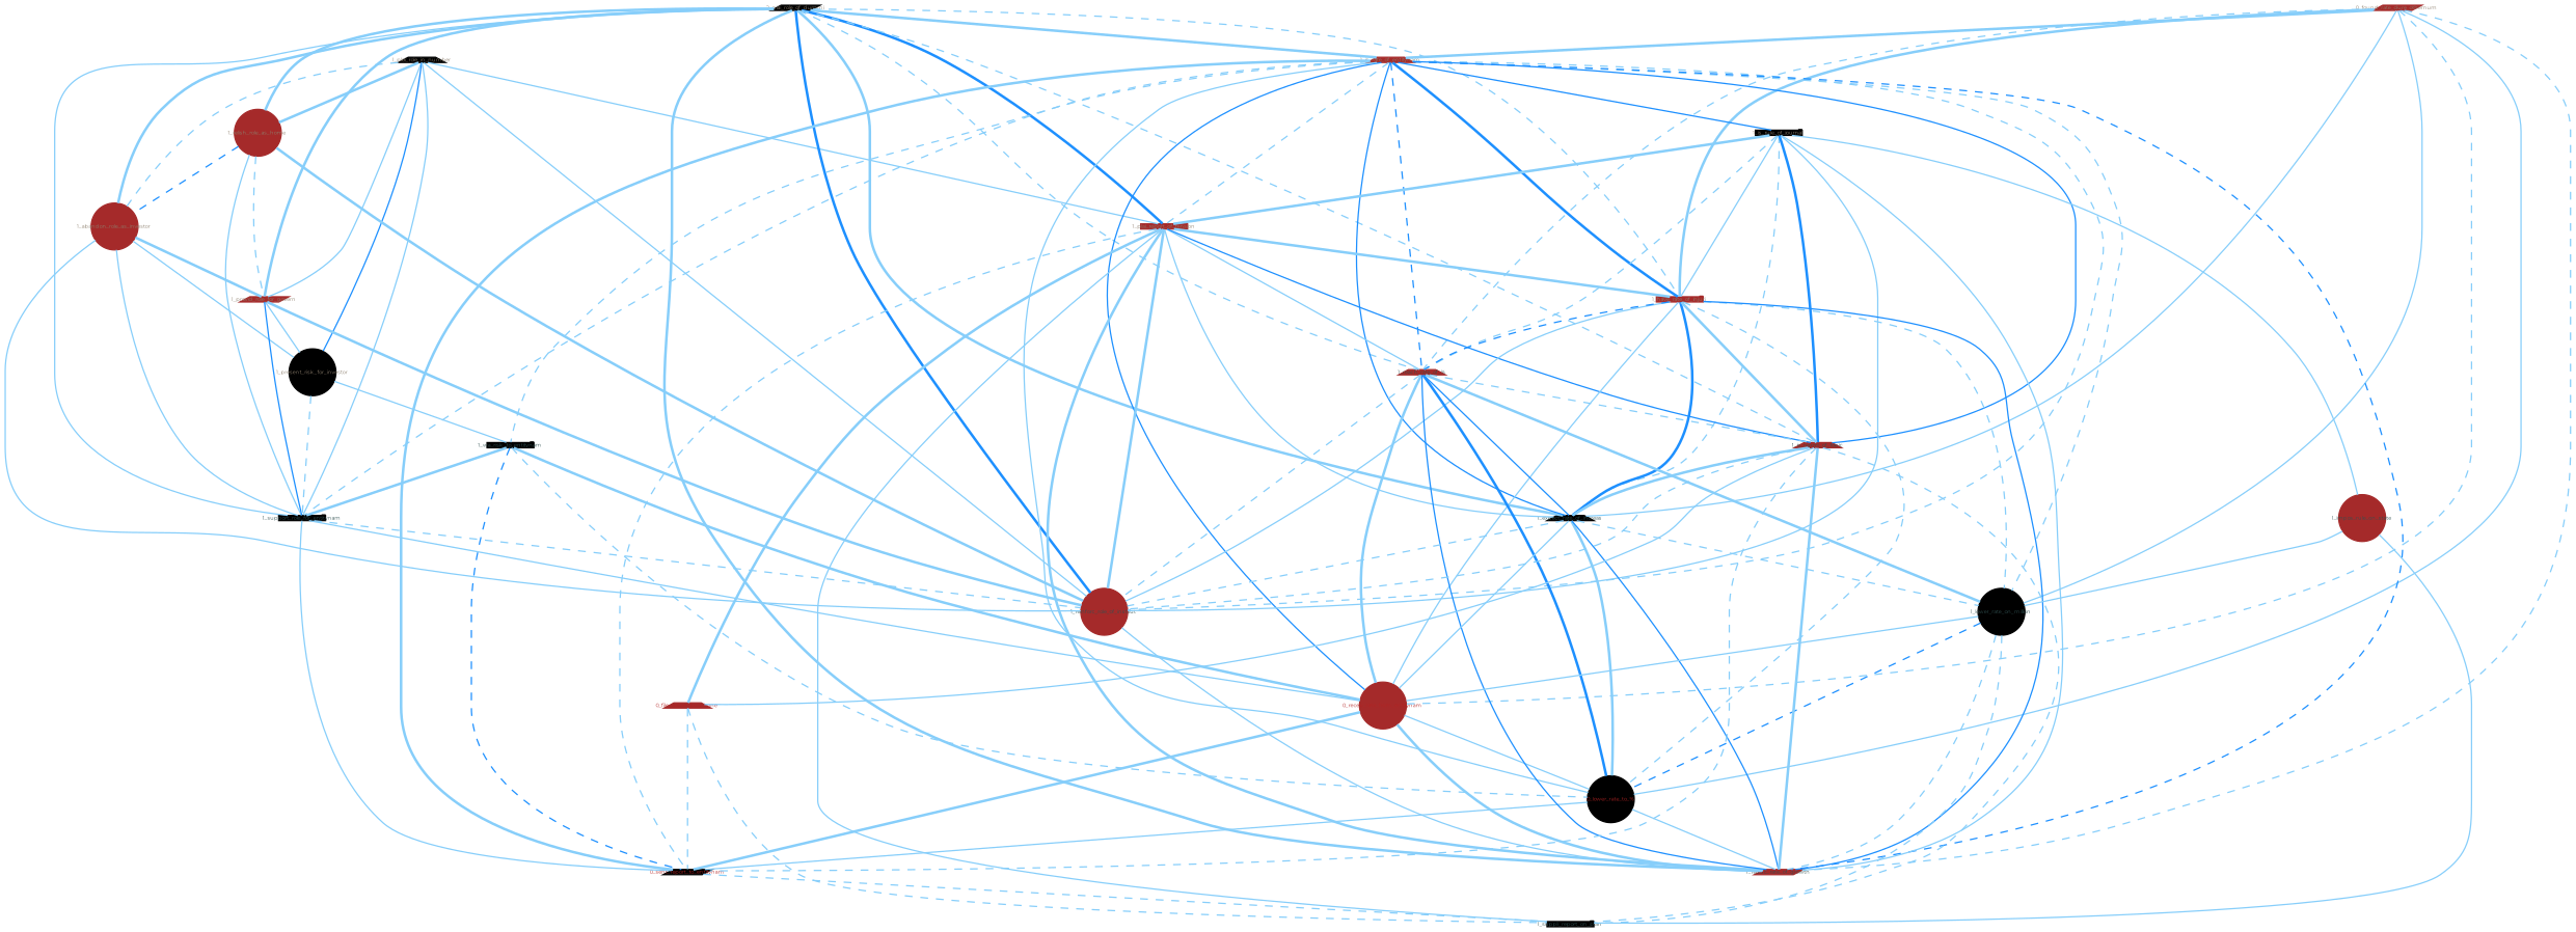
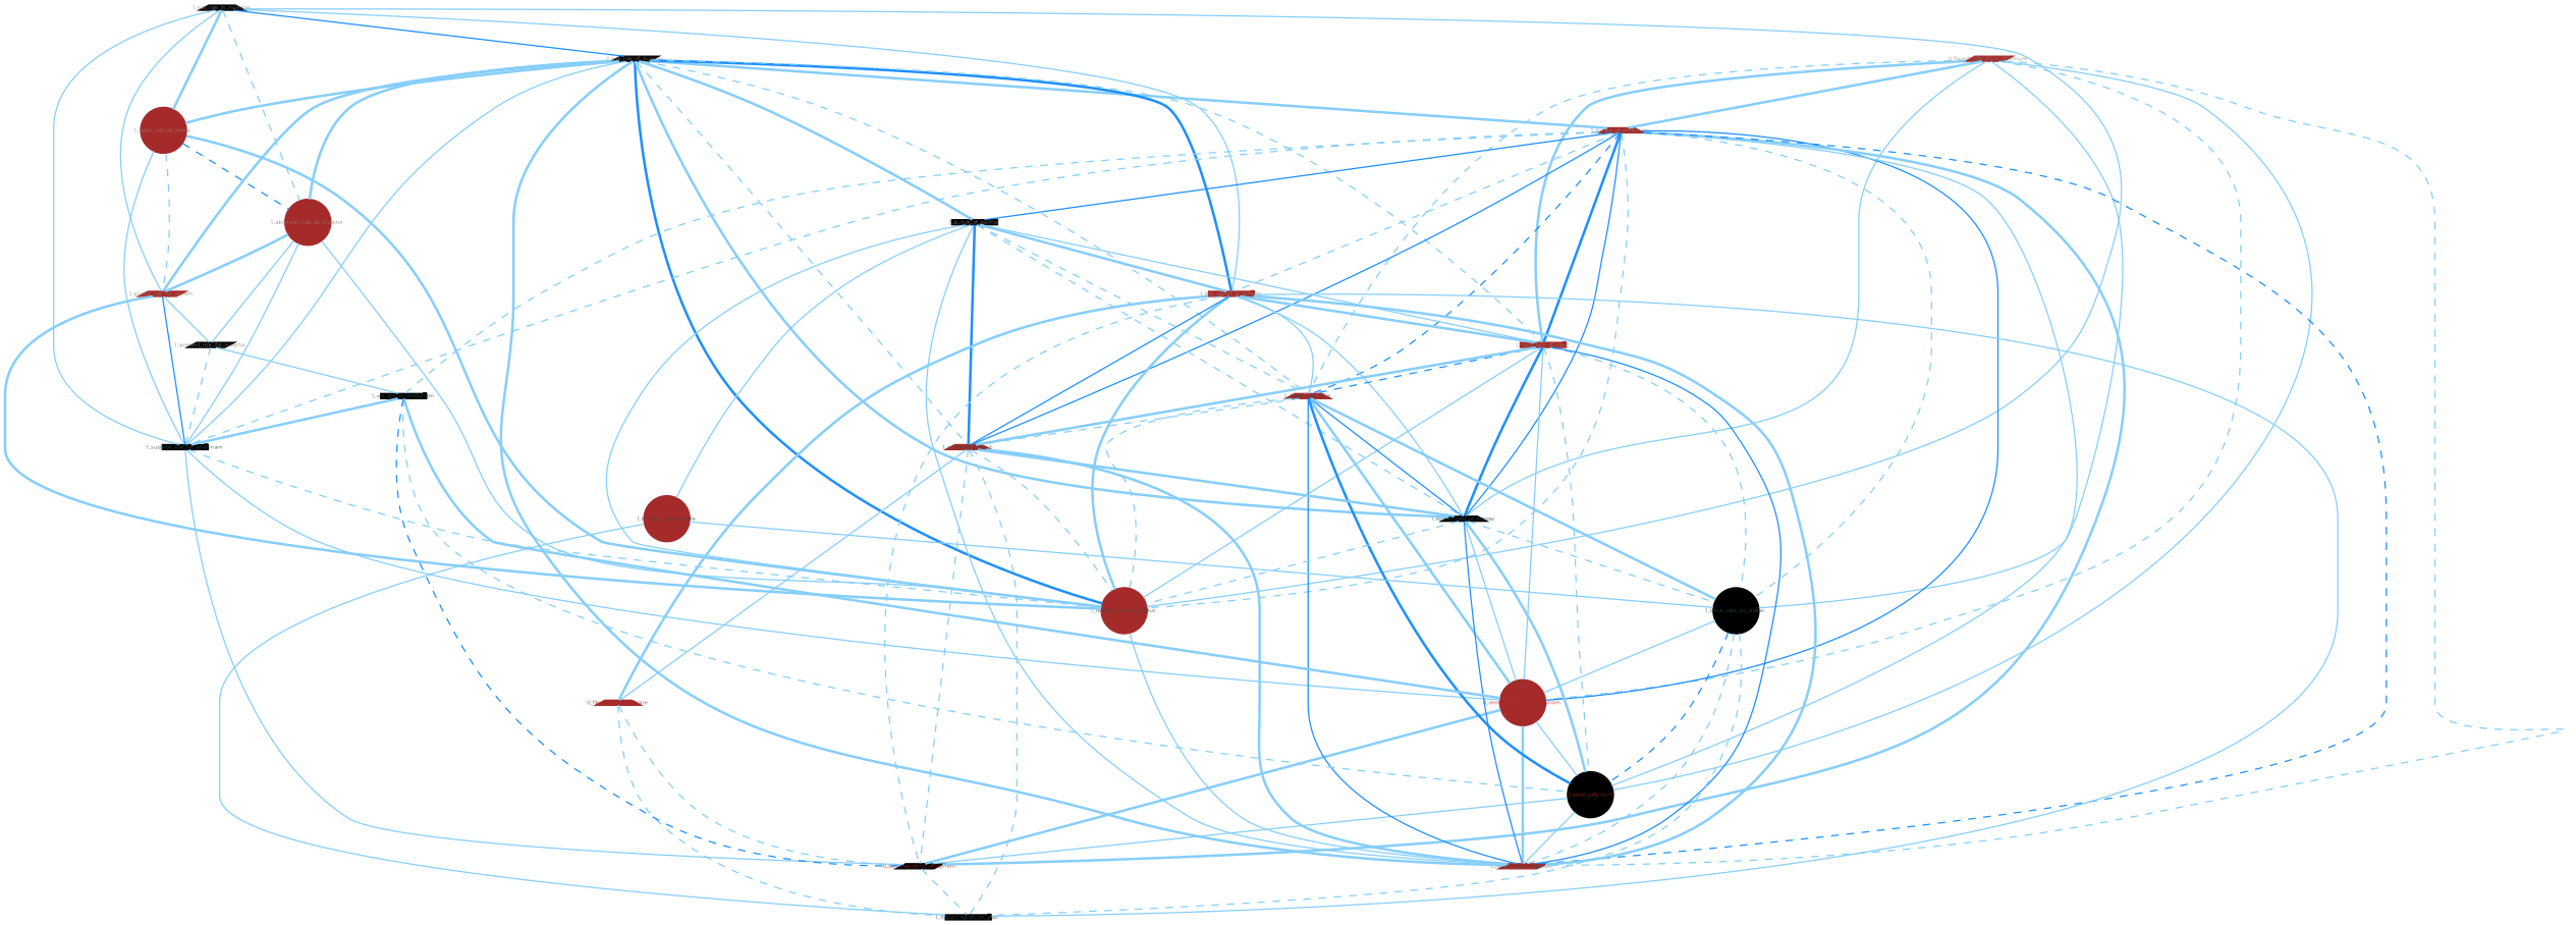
  graph {
    fontname=Montserrat
    node [color=brown fixedsize=true fontcolor="#8b7d6b" fontname=Montserrat fontsize=4 shape=circle style=filled]
    edge [color="#87cefa" fontname=Montserrat style=solid w=1]
    "1_plai_role_in_number " [color=black height=.06 shape=trapezium width=.5]
    "0_found_rate_dure_othernum " [height=.06 shape=parallelogram width=.5]
    n3 [color=black height=.06 label="2_plai_role_of_dummi" shape=parallelogram width=.5]
    "1_relish_role_as_home " [height=.06 width=.5]
    "1_abandon_role_as_investor " [height=.06 width=.5]
    "1_provid_role_for_govern " [height=.06 shape=parallelogram width=.5]
    "1_is_rate_of_entitynam " [height=.06 shape=trapezium width=.5]
    "1_is_rule_of_journal " [color=black height=.06 shape=folder width=.5]
    "1_plai_report_of_tension " [height=.06 shape=folder width=.5]
-   "1_present_risk_for_investor " [color=black height=.06 width=.5]
+   "1_present_risk_for_investor " [color=black height=.06 shape=parallelogram width=.5]
    "1_have_rate_of_injuri " [height=.06 shape=folder width=.5]
    "0_receiv_rate_from_entitynam " [fontcolor="#b22222" height=.06 width=.5]
    "0_file_report_by_phone " [fontcolor="#b22222" height=.06 shape=trapezium width=.5]
    "0_lower_rate_to_% " [color=black fontcolor="#b22222" height=.06 width=.5]
    "0_sent_report_to_entitynam " [color=black fontcolor="#b22222" height=.06 shape=parallelogram width=.5]
    "1_support_role_for_entitynam " [color=black fontcolor="#2f4f4f" height=.06 shape=folder width=.5]
    "1_reinforc_role_of_institut " [fontcolor="#2f4f4f" height=.06 width=.5]
    "1_reach_rate_of_% " [fontcolor="#2f4f4f" height=.06 shape=trapezium width=.5]
    "1_expect_rate_of_increas " [color=black fontcolor="#2f4f4f" height=.06 shape=trapezium width=.5]
    "1_lower_rate_on_million " [color=black fontcolor="#2f4f4f" height=.06 width=.5]
    "1_reduc_rate_of_growth " [fontcolor="#2f4f4f" height=.06 shape=parallelogram width=.5]
    "1_is_report_of_topic " [fontcolor="#2f4f4f" height=.06 shape=trapezium width=.5]
    "1_wa_risk_to_entitynam " [color=black fontcolor="#2f4f4f" height=.06 shape=folder width=.5]
    "1_impos_rule_on_state " [fontcolor="#2f4f4f" height=.06 width=.5]
    "1_suppli_report_on_plan " [color=black fontcolor="#2f4f4f" height=.06 shape=folder width=.5]
    subgraph sub_1 {
      "1_plai_role_in_number "
      "0_found_rate_dure_othernum "
      n3
      "1_relish_role_as_home "
      "1_abandon_role_as_investor "
      "1_provid_role_for_govern "
      "1_is_rate_of_entitynam "
      "1_is_rule_of_journal "
      "1_plai_report_of_tension "
      "1_present_risk_for_investor "
      "1_have_rate_of_injuri "
    }
    subgraph sub_2 {
      "0_receiv_rate_from_entitynam "
      "0_file_report_by_phone "
      "0_lower_rate_to_% "
      "0_sent_report_to_entitynam "
    }
-   "1_plai_role_in_number " -- "1_present_risk_for_investor " [color="#1e90ff" w=2]
+   "1_plai_role_in_number " -- n3 [color="#1e90ff" w=2]
    "1_plai_role_in_number " -- "1_relish_role_as_home " [style=bold]
    "1_plai_role_in_number " -- "1_abandon_role_as_investor " [style=dashed]
    "1_plai_role_in_number " -- "1_provid_role_for_govern "
    "1_plai_role_in_number " -- "1_plai_report_of_tension "
    "1_plai_role_in_number " -- "1_support_role_for_entitynam "
    "1_plai_role_in_number " -- "1_reinforc_role_of_institut "
    "0_found_rate_dure_othernum " -- "1_is_rate_of_entitynam " [style=bold]
    "0_found_rate_dure_othernum " -- "1_have_rate_of_injuri " [style=bold]
    "0_found_rate_dure_othernum " -- "0_receiv_rate_from_entitynam " [style=dashed]
    "0_found_rate_dure_othernum " -- "0_lower_rate_to_% "
    "0_found_rate_dure_othernum " -- "1_reach_rate_of_% " [style=dashed]
    "0_found_rate_dure_othernum " -- "1_expect_rate_of_increas "
    "0_found_rate_dure_othernum " -- "1_lower_rate_on_million "
    "0_found_rate_dure_othernum " -- "1_reduc_rate_of_growth " [style=dashed]
    n3 -- "1_relish_role_as_home " [style=bold]
    n3 -- "1_abandon_role_as_investor " [style=bold]
    n3 -- "1_provid_role_for_govern " [style=bold]
    n3 -- "1_is_rate_of_entitynam " [style=bold]
+   n3 -- "1_is_rule_of_journal " [style=bold]
    n3 -- "1_plai_report_of_tension " [color="#1e90ff" style=bold w=2]
    n3 -- "1_have_rate_of_injuri " [style=dashed]
    n3 -- "1_support_role_for_entitynam "
    n3 -- "1_reinforc_role_of_institut " [color="#1e90ff" style=bold w=2]
    n3 -- "1_reach_rate_of_% " [style=dashed]
    n3 -- "1_expect_rate_of_increas " [style=bold]
    n3 -- "1_reduc_rate_of_growth " [style=bold]
    n3 -- "1_is_report_of_topic " [style=dashed]
    "1_relish_role_as_home " -- "1_abandon_role_as_investor " [color="#1e90ff" style=dashed w=2]
    "1_relish_role_as_home " -- "1_provid_role_for_govern " [style=dashed]
    "1_relish_role_as_home " -- "1_support_role_for_entitynam "
    "1_relish_role_as_home " -- "1_reinforc_role_of_institut " [style=bold]
    "1_abandon_role_as_investor " -- "1_provid_role_for_govern " [style=bold]
    "1_abandon_role_as_investor " -- "1_present_risk_for_investor "
    "1_abandon_role_as_investor " -- "1_support_role_for_entitynam "
    "1_abandon_role_as_investor " -- "1_reinforc_role_of_institut "
    "1_provid_role_for_govern " -- "1_present_risk_for_investor "
    "1_provid_role_for_govern " -- "1_support_role_for_entitynam " [color="#1e90ff" w=2]
    "1_provid_role_for_govern " -- "1_reinforc_role_of_institut " [style=bold]
    "1_is_rate_of_entitynam " -- "1_is_rule_of_journal " [color="#1e90ff" w=2]
    "1_is_rate_of_entitynam " -- "1_plai_report_of_tension " [style=dashed]
    "1_is_rate_of_entitynam " -- "1_have_rate_of_injuri " [color="#1e90ff" style=bold w=2]
    "1_is_rate_of_entitynam " -- "0_receiv_rate_from_entitynam " [color="#1e90ff" w=2]
    "1_is_rate_of_entitynam " -- "0_lower_rate_to_% "
    "1_is_rate_of_entitynam " -- "0_sent_report_to_entitynam " [style=bold]
    "1_is_rate_of_entitynam " -- "1_support_role_for_entitynam " [style=dashed]
    "1_is_rate_of_entitynam " -- "1_reinforc_role_of_institut " [style=dashed]
    "1_is_rate_of_entitynam " -- "1_reach_rate_of_% " [color="#1e90ff" style=dashed w=2]
    "1_is_rate_of_entitynam " -- "1_expect_rate_of_increas " [color="#1e90ff" w=2]
    "1_is_rate_of_entitynam " -- "1_lower_rate_on_million " [style=dashed]
    "1_is_rate_of_entitynam " -- "1_reduc_rate_of_growth " [color="#1e90ff" style=dashed w=2]
    "1_is_rate_of_entitynam " -- "1_is_report_of_topic " [color="#1e90ff" w=2]
    "1_is_rate_of_entitynam " -- "1_wa_risk_to_entitynam " [style=dashed]
    "1_is_rule_of_journal " -- "1_plai_report_of_tension " [style=bold]
    "1_is_rule_of_journal " -- "1_have_rate_of_injuri "
    "1_is_rule_of_journal " -- "1_reinforc_role_of_institut "
    "1_is_rule_of_journal " -- "1_reach_rate_of_% " [style=dashed]
    "1_is_rule_of_journal " -- "1_expect_rate_of_increas " [style=dashed]
    "1_is_rule_of_journal " -- "1_reduc_rate_of_growth "
    "1_is_rule_of_journal " -- "1_is_report_of_topic " [color="#1e90ff" style=bold w=2]
    "1_is_rule_of_journal " -- "1_impos_rule_on_state "
    "1_plai_report_of_tension " -- "1_have_rate_of_injuri " [style=bold]
    "1_plai_report_of_tension " -- "0_file_report_by_phone " [style=bold]
    "1_plai_report_of_tension " -- "0_sent_report_to_entitynam " [style=dashed]
    "1_plai_report_of_tension " -- "1_reinforc_role_of_institut " [style=bold]
    "1_plai_report_of_tension " -- "1_reach_rate_of_% "
    "1_plai_report_of_tension " -- "1_expect_rate_of_increas "
    "1_plai_report_of_tension " -- "1_reduc_rate_of_growth " [style=bold]
    "1_plai_report_of_tension " -- "1_is_report_of_topic " [color="#1e90ff" w=2]
    "1_plai_report_of_tension " -- "1_suppli_report_on_plan "
    "1_present_risk_for_investor " -- "1_support_role_for_entitynam " [style=dashed]
    "1_present_risk_for_investor " -- "1_wa_risk_to_entitynam "
    "1_have_rate_of_injuri " -- "0_receiv_rate_from_entitynam "
    "1_have_rate_of_injuri " -- "0_lower_rate_to_% " [style=dashed]
    "1_have_rate_of_injuri " -- "1_reinforc_role_of_institut "
    "1_have_rate_of_injuri " -- "1_reach_rate_of_% " [color="#1e90ff" style=dashed w=2]
    "1_have_rate_of_injuri " -- "1_expect_rate_of_increas " [color="#1e90ff" style=bold w=2]
    "1_have_rate_of_injuri " -- "1_lower_rate_on_million " [style=dashed]
    "1_have_rate_of_injuri " -- "1_reduc_rate_of_growth " [color="#1e90ff" w=2]
    "1_have_rate_of_injuri " -- "1_is_report_of_topic " [style=bold]
    "0_receiv_rate_from_entitynam " -- "0_lower_rate_to_% "
    "0_receiv_rate_from_entitynam " -- "0_sent_report_to_entitynam " [style=bold]
    "0_receiv_rate_from_entitynam " -- "1_reduc_rate_of_growth " [style=bold]
    "0_file_report_by_phone " -- "0_sent_report_to_entitynam " [style=dashed]
    "0_file_report_by_phone " -- "1_suppli_report_on_plan " [style=dashed]
    "0_lower_rate_to_% " -- "0_sent_report_to_entitynam "
    "0_lower_rate_to_% " -- "1_reduc_rate_of_growth "
    "0_sent_report_to_entitynam " -- "1_suppli_report_on_plan " [style=dashed]
    "1_support_role_for_entitynam " -- "0_receiv_rate_from_entitynam "
    "1_support_role_for_entitynam " -- "0_sent_report_to_entitynam "
    "1_support_role_for_entitynam " -- "1_reinforc_role_of_institut " [style=dashed]
    "1_reinforc_role_of_institut " -- "1_reduc_rate_of_growth "
    "1_reach_rate_of_% " -- "0_receiv_rate_from_entitynam " [style=bold]
    "1_reach_rate_of_% " -- "0_lower_rate_to_% " [color="#1e90ff" style=bold w=2]
    "1_reach_rate_of_% " -- "1_reinforc_role_of_institut " [style=dashed]
    "1_reach_rate_of_% " -- "1_expect_rate_of_increas " [color="#1e90ff" w=2]
    "1_reach_rate_of_% " -- "1_lower_rate_on_million " [style=bold]
    "1_reach_rate_of_% " -- "1_reduc_rate_of_growth " [color="#1e90ff" w=2]
    "1_reach_rate_of_% " -- "1_is_report_of_topic " [style=dashed]
    "1_expect_rate_of_increas " -- "0_receiv_rate_from_entitynam "
    "1_expect_rate_of_increas " -- "0_lower_rate_to_% " [style=bold]
    "1_expect_rate_of_increas " -- "1_reinforc_role_of_institut " [style=dashed]
    "1_expect_rate_of_increas " -- "1_lower_rate_on_million " [style=dashed]
    "1_expect_rate_of_increas " -- "1_reduc_rate_of_growth " [color="#1e90ff" w=2]
    "1_lower_rate_on_million " -- "0_receiv_rate_from_entitynam "
    "1_lower_rate_on_million " -- "0_lower_rate_to_% " [color="#1e90ff" style=dashed w=2]
    "1_lower_rate_on_million " -- "1_reduc_rate_of_growth " [style=dashed]
    "1_lower_rate_on_million " -- "1_suppli_report_on_plan " [style=dashed]
    "1_is_report_of_topic " -- "0_file_report_by_phone "
    "1_is_report_of_topic " -- "0_sent_report_to_entitynam " [style=dashed]
    "1_is_report_of_topic " -- "1_reinforc_role_of_institut " [style=dashed]
    "1_is_report_of_topic " -- "1_expect_rate_of_increas " [style=bold]
    "1_is_report_of_topic " -- "1_reduc_rate_of_growth " [style=bold]
    "1_is_report_of_topic " -- "1_suppli_report_on_plan " [style=dashed]
    "1_wa_risk_to_entitynam " -- "0_receiv_rate_from_entitynam " [style=bold]
    "1_wa_risk_to_entitynam " -- "0_lower_rate_to_% " [style=dashed]
    "1_wa_risk_to_entitynam " -- "0_sent_report_to_entitynam " [color="#1e90ff" style=dashed w=2]
    "1_wa_risk_to_entitynam " -- "1_support_role_for_entitynam " [style=bold]
    "1_impos_rule_on_state " -- "1_lower_rate_on_million "
    "1_impos_rule_on_state " -- "1_suppli_report_on_plan "
  }
